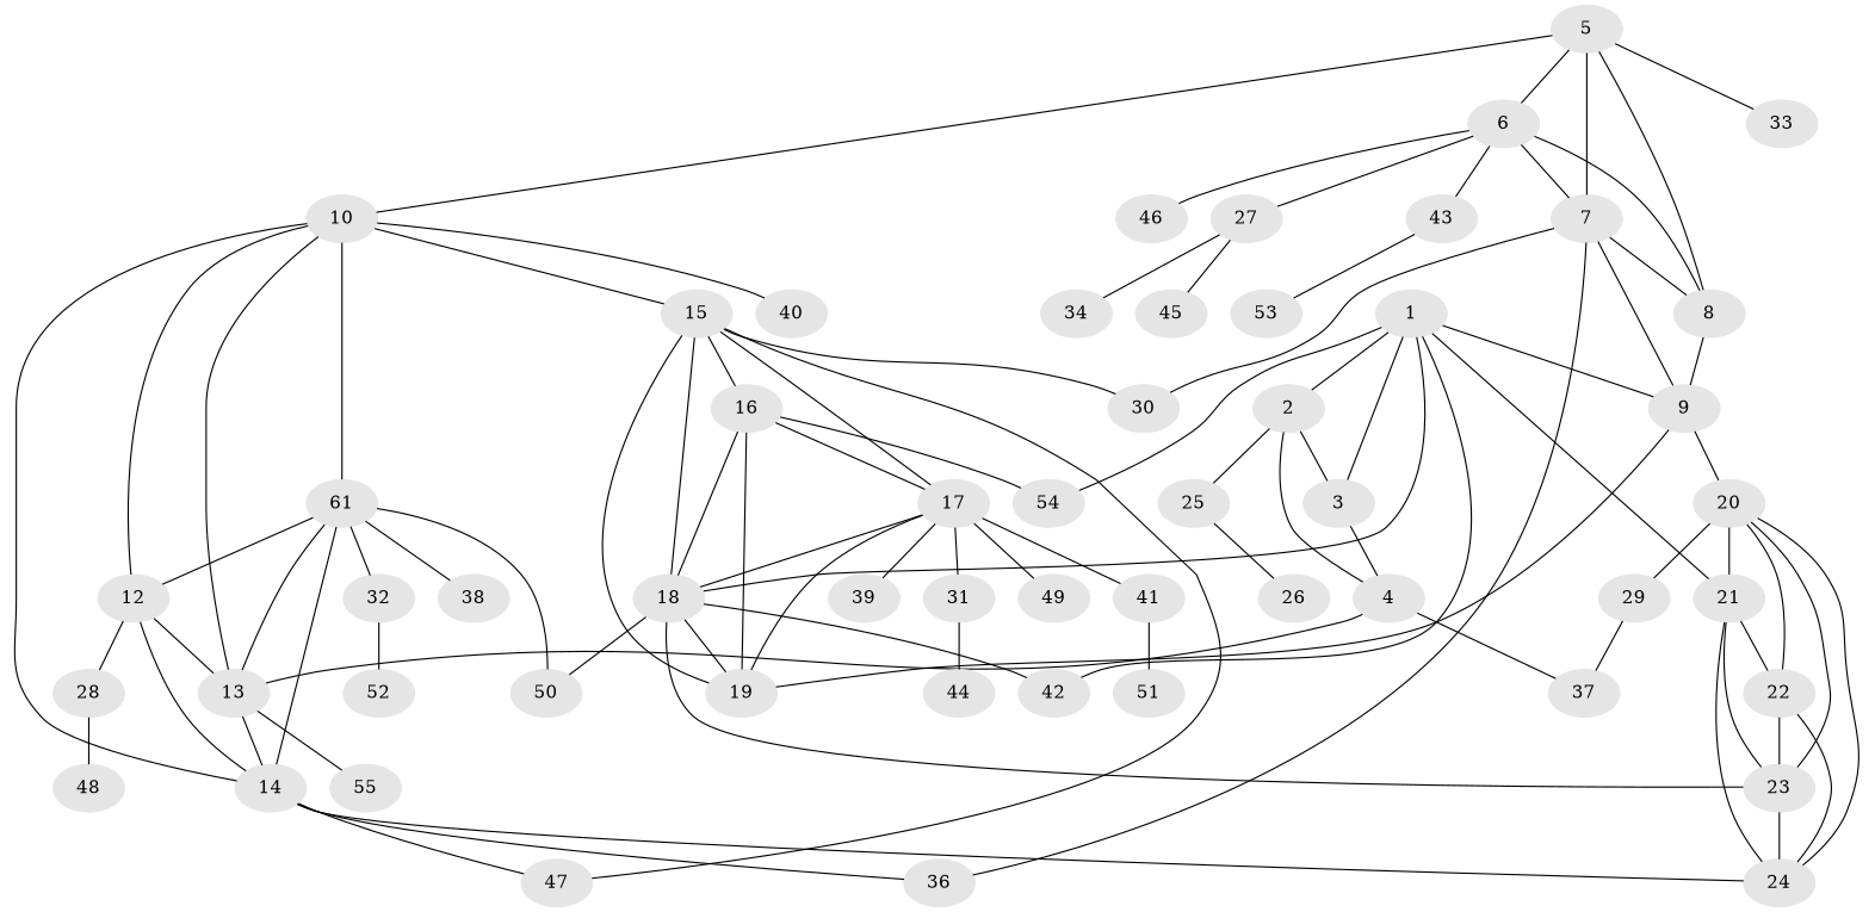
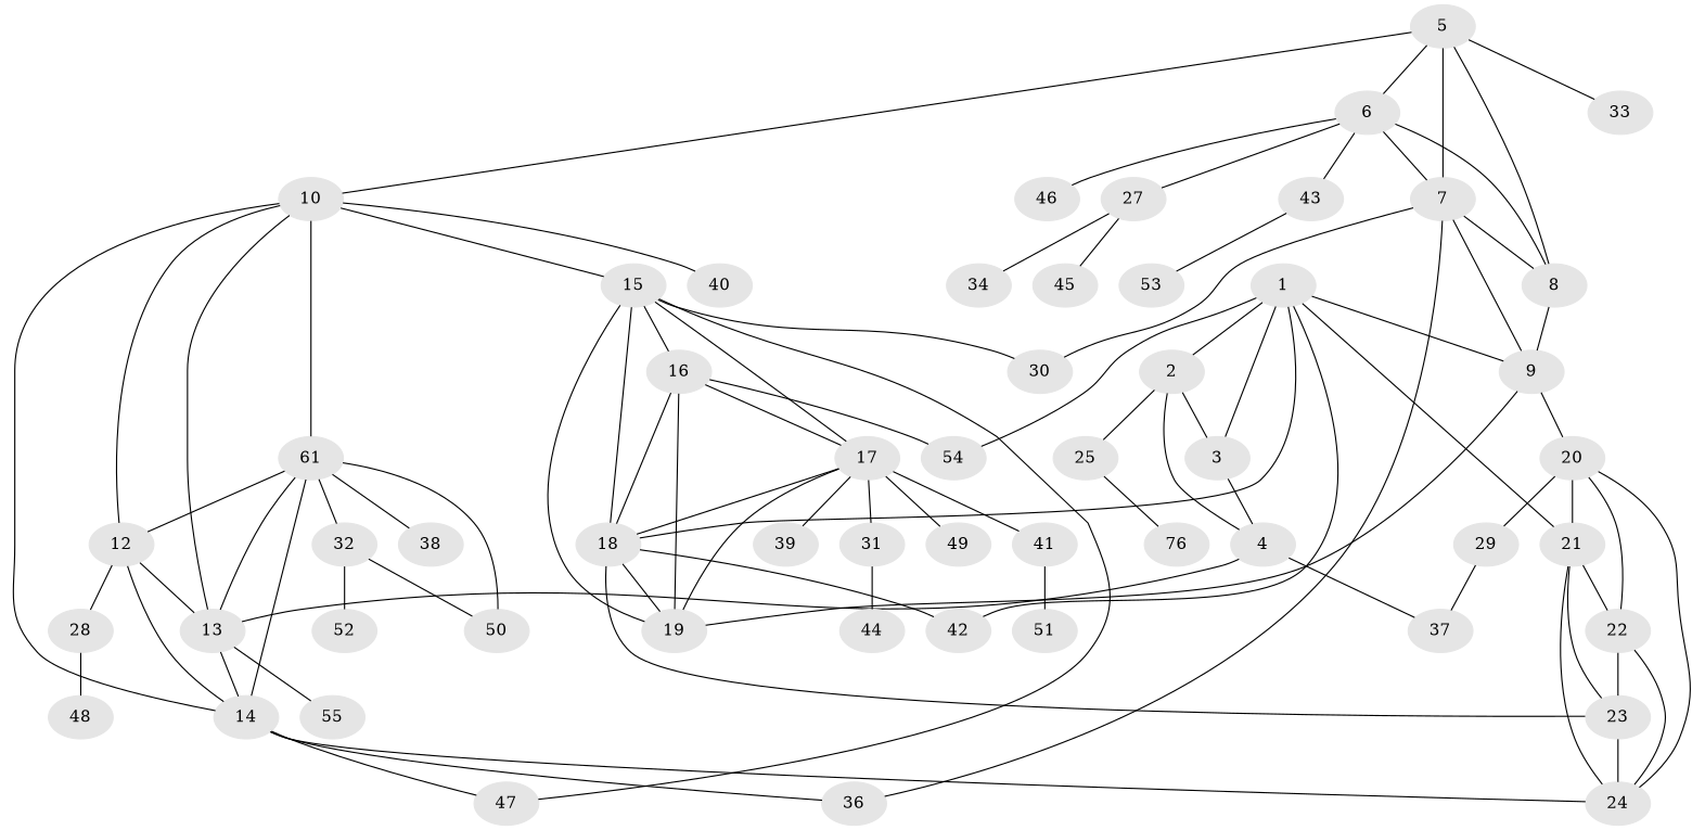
  graph {
    node [color=gray90 style=filled]
    edge [weight=1.0]
    1
    2
    3
    9
    18
    21
    42
    54
    4
    25
    13
    37
    19
    20
    50
    23
    24
    22
-   26
+   26 [label=76]
    55
    14
    5
    6
    7
    8
    10
    33
    27
    43
    46
    30
    36
    n33 [label=61]
    12
    15
    40
    34
    45
    53
    29
    32
    38
    28
    47
    16
    17
    52
    48
    31
    39
    41
    49
    44
    51
    1 -- 2 [weight=2.0]
    1 -- 3 [weight=3.0]
    1 -- 9
    1 -- 18
    1 -- 21
    1 -- 42
    1 -- 54
    2 -- 3
    2 -- 4
    2 -- 25 [weight=2.0]
    3 -- 4
    9 -- 19
    9 -- 20
    18 -- 42
    18 -- 19
-   18 -- 50
+   32 -- 50
    18 -- 23
    21 -- 23
    21 -- 24
    21 -- 22
    4 -- 13
    4 -- 37 [weight=3.0]
    25 -- 26
    13 -- 55
    13 -- 14
    20 -- 21
-   20 -- 23
    20 -- 24
    20 -- 22
    20 -- 29 [weight=2.0]
    23 -- 24
    22 -- 23 [weight=5.0]
    22 -- 24
    14 -- 24
    14 -- 36
    14 -- 47
    5 -- 6
    5 -- 7
    5 -- 8
    5 -- 10
    5 -- 33
    6 -- 7
    6 -- 8
    6 -- 27
    6 -- 43
    6 -- 46
    7 -- 9 [weight=2.0]
    7 -- 8
    7 -- 30
    7 -- 36
    8 -- 9
    10 -- 13
    10 -- 14
    10 -- n33
    10 -- 12
    10 -- 15
    10 -- 40
    27 -- 34
    27 -- 45
    43 -- 53
    n33 -- 13
    n33 -- 50
    n33 -- 14
    n33 -- 12
    n33 -- 32
    n33 -- 38
    12 -- 13 [weight=2.0]
    12 -- 14
    12 -- 28
    15 -- 18
    15 -- 19
    15 -- 30
    15 -- 47
    15 -- 16
    15 -- 17
    29 -- 37
    32 -- 52
    28 -- 48
    16 -- 18
    16 -- 54
    16 -- 19
    16 -- 17
    17 -- 18
    17 -- 19
    17 -- 31
    17 -- 39
    17 -- 41
    17 -- 49 [weight=4.0]
    31 -- 44
    41 -- 51
  }
